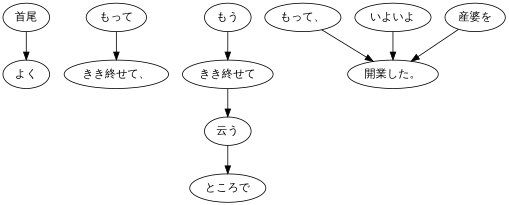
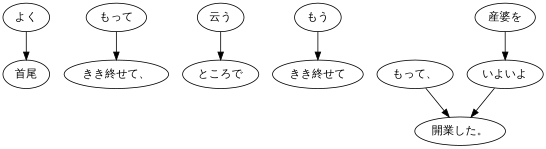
  digraph {
    n1 [label="首尾"]
    n2 [label="よく"]
    n3 [label="きき終せて、"]
    n4 [label="もって"]
    n5 [label="云う"]
    n6 [label="ところで"]
    n7 [label="もう"]
    n8 [label="きき終せて"]
    n9 [label="もって、"]
    n10 [label="開業した。"]
    n11 [label="いよいよ"]
    n12 [label="産婆を"]
-   n1 -> n2
+   n2 -> n1
    n4 -> n3
    n5 -> n6
    n7 -> n8
-   n8 -> n5
    n9 -> n10
    n11 -> n10
-   n12 -> n10
+   n12 -> n11
  }
